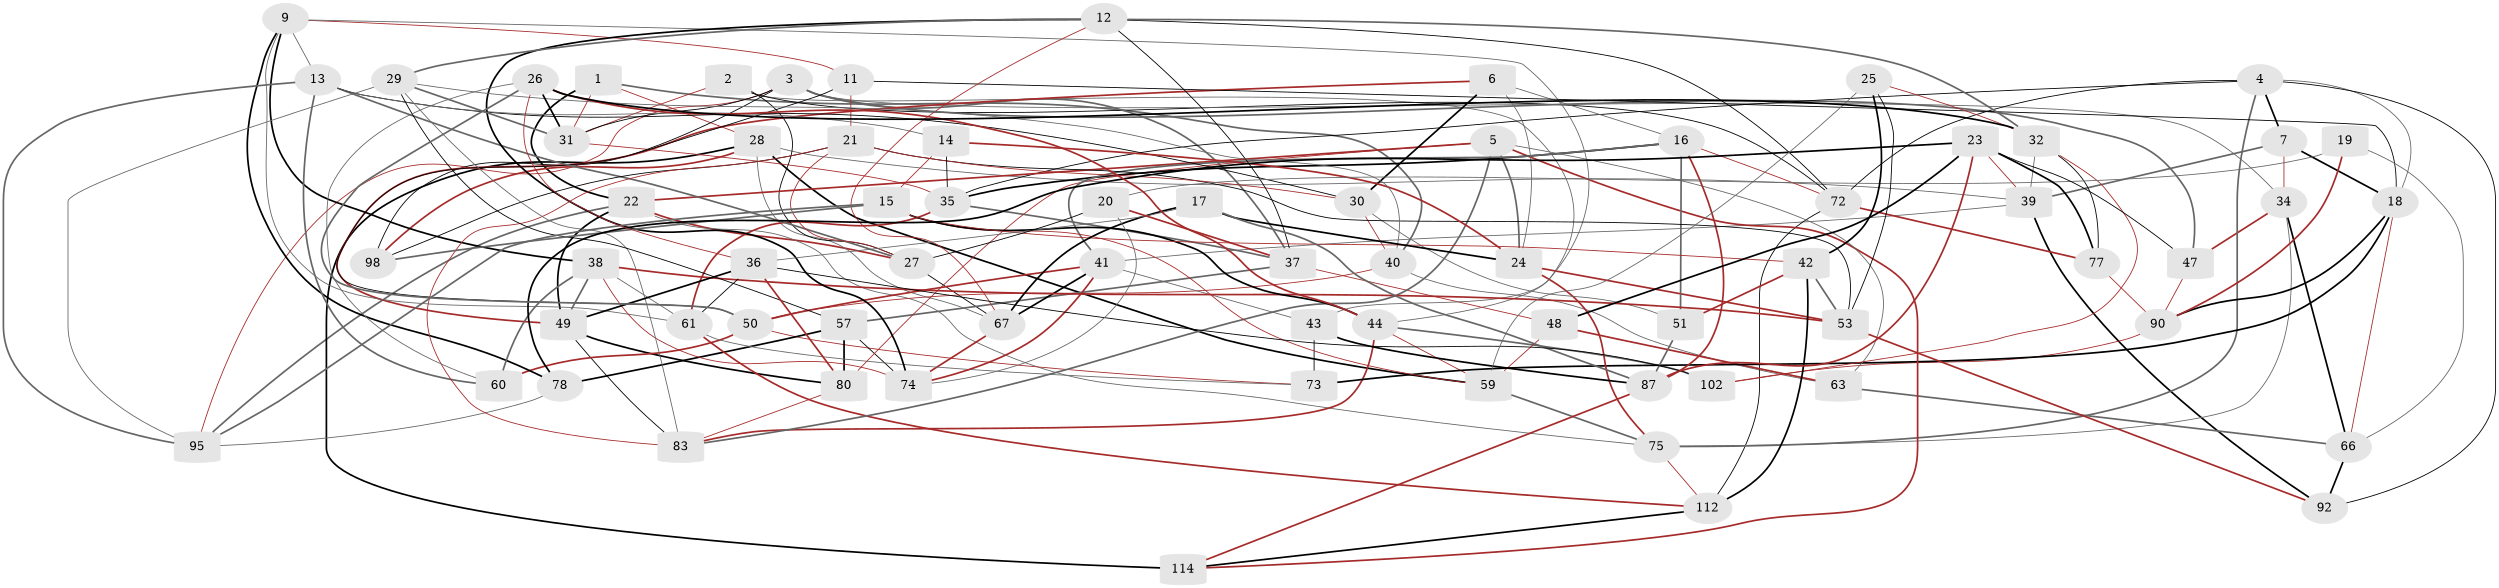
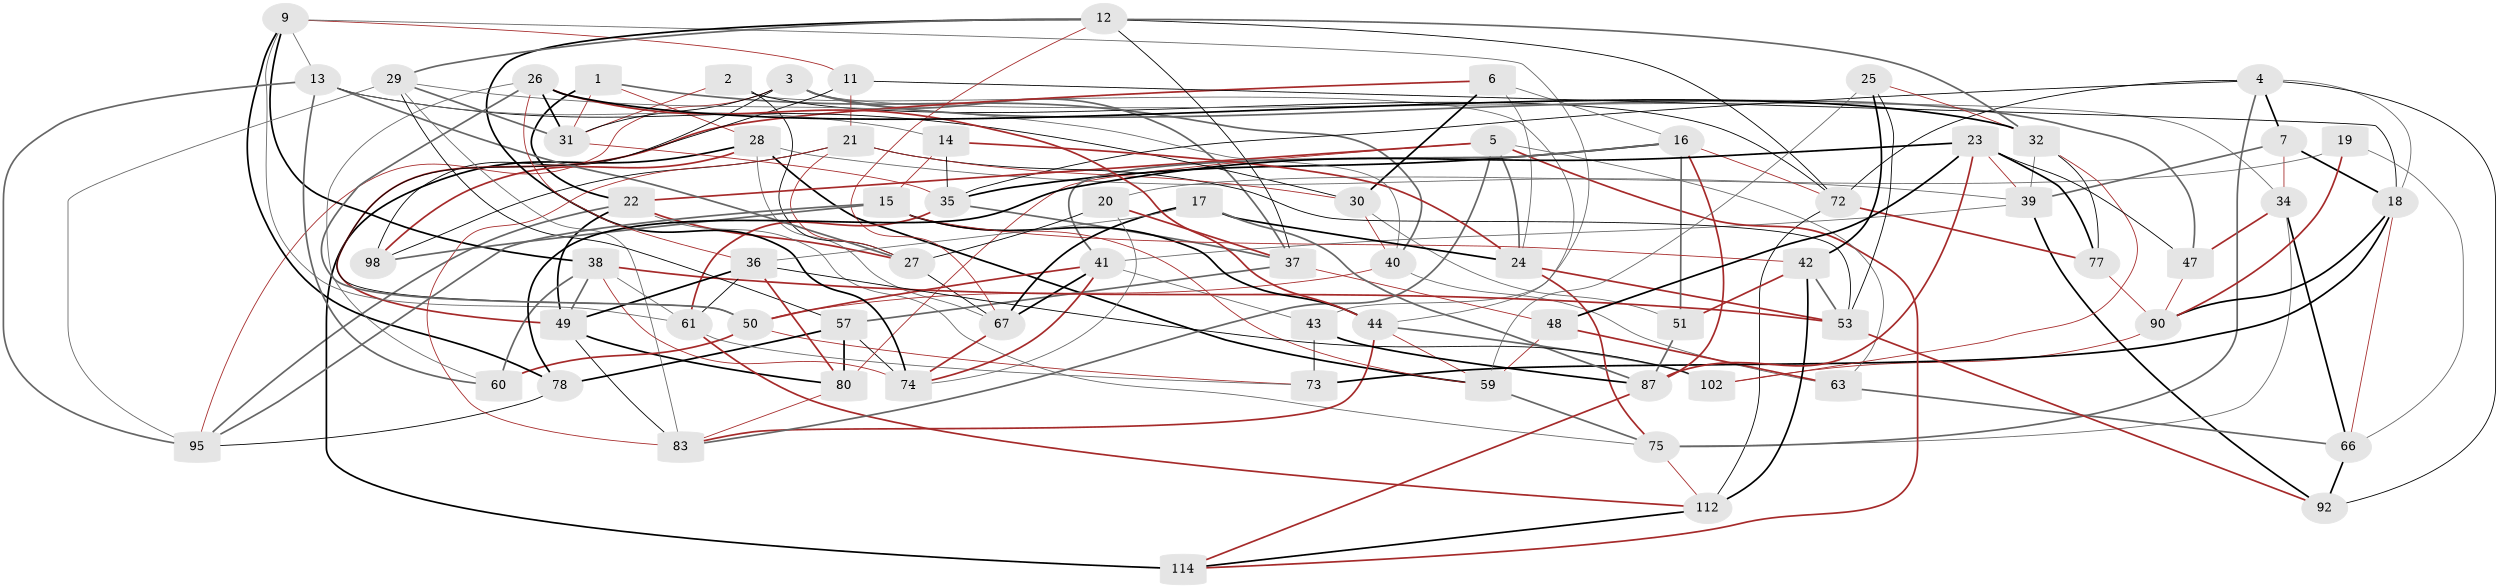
  graph {
    fontname="DejaVu Serif"
    node [color=gray90 fontname="DejaVu Serif" shape=cylinder style=filled]
    edge [color=brown fontname="DejaVu Serif" style=solid]
    22 [super="+46"]
    27 [shape=ellipse super="+58"]
    95 [super="+111"]
    75 [shape=ellipse super="+76"]
    49 [super="+97"]
    1
    28 [super="+52"]
    31 [shape=ellipse super="+103"]
    40 [shape=ellipse super="+54"]
    98 [shape=ellipse]
    114
    39 [super="+50"]
    67 [shape=ellipse super="+89"]
    59 [super="+71"]
    35 [shape=ellipse super="+99"]
    63
    n17 [label=50 shape=ellipse super="+85"]
    2
    44 [shape=ellipse super="+88"]
    72 [shape=ellipse super="+94"]
    83 [super="+101"]
    102
    77 [shape=ellipse]
    112 [shape=ellipse super="+115"]
    3 [shape=ellipse super="+33"]
    34 [shape=ellipse super="+82"]
    37 [super="+106"]
    47
    66 [shape=ellipse super="+100"]
    48
    57 [super="+79"]
    90 [shape=ellipse super="+116"]
    4 [shape=ellipse super="+8"]
    7 [shape=ellipse]
    18 [shape=ellipse super="+86"]
    92 [shape=ellipse]
    73
    61 [shape=ellipse super="+64"]
    5 [shape=ellipse super="+113"]
    24 [super="+108"]
    80 [super="+93"]
    53 [super="+70"]
    16 [shape=ellipse super="+110"]
    41 [shape=ellipse super="+107"]
    51
    87 [shape=ellipse super="+104"]
    6
    30 [shape=ellipse super="+45"]
    9 [shape=ellipse super="+10"]
    11 [shape=ellipse]
    13 [shape=ellipse super="+117"]
    38 [super="+96"]
    43
    78 [shape=ellipse]
    21 [super="+62"]
    14
    60
    74 [super="+81"]
    12 [shape=ellipse super="+109"]
    29 [shape=ellipse super="+56"]
    32 [super="+68"]
    15 [super="+91"]
    42 [super="+84"]
    17
    36 [super="+65"]
    19
    20
    23 [super="+105"]
    25 [shape=ellipse]
    26 [shape=ellipse super="+69"]
    22 -- 27 [style=bold]
    22 -- 95 [color=gray40 style=bold]
    22 -- 75 [color=gray40]
    22 -- 49 [color=black style=bold]
    27 -- 67 [color=black]
    75 -- 112
    49 -- 83 [color=black]
    49 -- 80 [color=black style=bold]
    1 -- 22 [color=black style=bold]
    1 -- 28
    1 -- 31
    1 -- 40 [color=gray40 style=bold]
    28 -- 98 [style=bold]
    28 -- 114 [color=black style=bold]
    28 -- 39 [color=gray40]
    28 -- 67 [color=gray40]
    28 -- 59 [color=black style=bold]
    31 -- 35
    40 -- 63 [color=gray40]
    40 -- n17
    39 -- 92 [color=black style=bold]
    39 -- 41 [color=gray40]
    67 -- 74 [style=bold]
    59 -- 75 [color=gray40 style=bold]
    35 -- 37 [color=gray40 style=bold]
    35 -- 61 [style=bold]
    63 -- 66 [color=gray40 style=bold]
    n17 -- 73
    n17 -- 60 [style=bold]
    2 -- 27 [color=black]
    2 -- 31
    2 -- 44 [color=gray40]
    2 -- 72 [color=black]
    44 -- 59
    44 -- 83 [style=bold]
    44 -- 102 [color=gray40 style=bold]
    72 -- 77 [style=bold]
    72 -- 112 [color=black]
    77 -- 90
    112 -- 114 [color=black style=bold]
    3 -- 95
    3 -- 31 [color=black]
    3 -- 98 [color=black]
    3 -- 34 [color=gray40]
    3 -- 37 [color=gray40 style=bold]
    3 -- 47 [color=gray40 style=bold]
    34 -- 75 [color=gray40]
    34 -- 47 [style=bold]
    34 -- 66 [color=black style=bold weight=2]
    37 -- 48
    37 -- 57 [color=gray40 style=bold]
    47 -- 90
    66 -- 92 [color=black style=bold]
    48 -- 59
    48 -- 63 [style=bold]
    57 -- 80 [color=black style=bold weight=2]
    57 -- 78 [color=black style=bold]
    57 -- 74 [color=black]
    90 -- 102
    4 -- 75 [color=gray40 style=bold]
    4 -- 35 [color=black]
    4 -- 72 [color=black]
    4 -- 7 [color=black style=bold]
    4 -- 18 [color=gray40]
    4 -- 92 [color=black]
    7 -- 39 [color=gray40 style=bold]
    7 -- 34
    7 -- 18 [color=black style=bold]
    18 -- 66
    18 -- 90 [color=black style=bold]
    18 -- 73 [color=black style=bold]
    61 -- 112 [style=bold]
    61 -- 73 [color=gray40]
    5 -- 22 [style=bold]
    5 -- 114 [style=bold]
    5 -- 63 [color=gray40]
    5 -- 83 [color=gray40 style=bold]
    5 -- 24 [color=gray40 style=bold]
    5 -- 80
    24 -- 75 [style=bold]
    24 -- 53 [style=bold]
    80 -- 83
    53 -- 92 [style=bold]
    16 -- 35 [color=black style=bold]
    16 -- 72
    16 -- 41 [color=gray40 style=bold]
    16 -- 51 [color=gray40 style=bold]
    16 -- 87 [style=bold]
    41 -- 67 [color=black style=bold]
    41 -- n17 [style=bold]
    41 -- 43 [color=gray40]
    41 -- 74 [style=bold]
    51 -- 87 [color=gray40 style=bold]
    87 -- 114 [style=bold]
    6 -- 49 [style=bold]
    6 -- 24 [color=gray40]
    6 -- 16 [color=gray40]
    6 -- 30 [color=black style=bold]
    30 -- 40 [weight=2]
    30 -- 51 [color=gray40]
    9 -- 61 [color=gray40]
    9 -- 11
    9 -- 13 [color=gray40]
    9 -- 38 [color=black style=bold]
    9 -- 43 [color=gray40]
    9 -- 78 [color=black style=bold]
    11 -- n17 [color=black]
    11 -- 18 [color=black]
    11 -- 21
    13 -- 27 [color=gray40 style=bold]
    13 -- 95 [color=gray40 style=bold]
    13 -- 30 [color=black]
    13 -- 14 [color=gray40]
    13 -- 60 [color=gray40 style=bold]
    38 -- 49 [color=gray40 style=bold]
    38 -- 61 [color=gray40]
    38 -- 53 [style=bold]
    38 -- 60 [color=gray40 style=bold]
    38 -- 74
    43 -- 73 [color=black]
    43 -- 87 [color=black style=bold]
-   78 -- 95 [color=gray40]
+   78 -- 95 [color=black]
    21 -- 27
    21 -- 98 [color=black]
    21 -- 83
    21 -- 53 [color=black]
    21 -- 30
    14 -- 35 [color=black]
    14 -- 24 [style=bold]
    14 -- 15
    12 -- 67
    12 -- 72 [color=black]
    12 -- 37 [color=black]
    12 -- 74 [color=black style=bold]
    12 -- 29 [color=gray40 style=bold]
    12 -- 32 [color=gray40 style=bold]
    29 -- 95 [color=gray40]
    29 -- 31 [color=gray40 style=bold]
    29 -- 40 [color=gray40]
    29 -- 83 [color=gray40]
    29 -- 57 [color=black]
    32 -- 39 [color=gray40]
    32 -- 102
    32 -- 77 [color=black]
    15 -- 95 [color=gray40 style=bold]
    15 -- 98 [color=gray40 style=bold]
    15 -- 59
    15 -- 44 [color=black style=bold]
    15 -- 42
    42 -- 112 [color=black style=bold weight=2]
    42 -- 53 [color=gray40 style=bold]
    42 -- 51 [style=bold]
    17 -- 67 [color=black style=bold]
    17 -- 24 [color=black style=bold]
    17 -- 87 [color=gray40 style=bold]
    17 -- 36 [color=gray40]
    36 -- 49 [color=black style=bold]
    36 -- 102 [color=black]
    36 -- 61 [color=black]
    36 -- 80 [style=bold]
    19 -- 66 [color=gray40]
    19 -- 90 [style=bold weight=2]
    19 -- 20 [color=gray40]
    20 -- 27 [color=black]
    20 -- 37 [style=bold]
    20 -- 74 [color=gray40]
    23 -- 39
    23 -- 77 [color=black style=bold]
    23 -- 47 [color=black]
    23 -- 48 [color=black style=bold]
    23 -- 87 [style=bold]
    23 -- 78 [color=black style=bold]
    25 -- 59 [color=gray40]
    25 -- 53 [color=black]
    25 -- 32
    25 -- 42 [color=black style=bold]
    26 -- 31 [color=black style=bold]
    26 -- n17 [color=gray40 style=bold]
    26 -- 44 [style=bold]
    26 -- 60 [color=gray40]
    26 -- 32 [color=black style=bold]
    26 -- 36
  }
